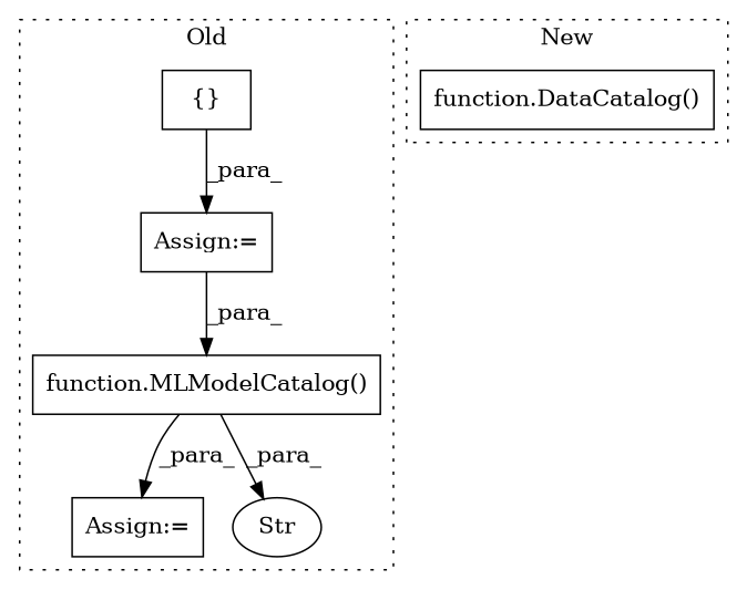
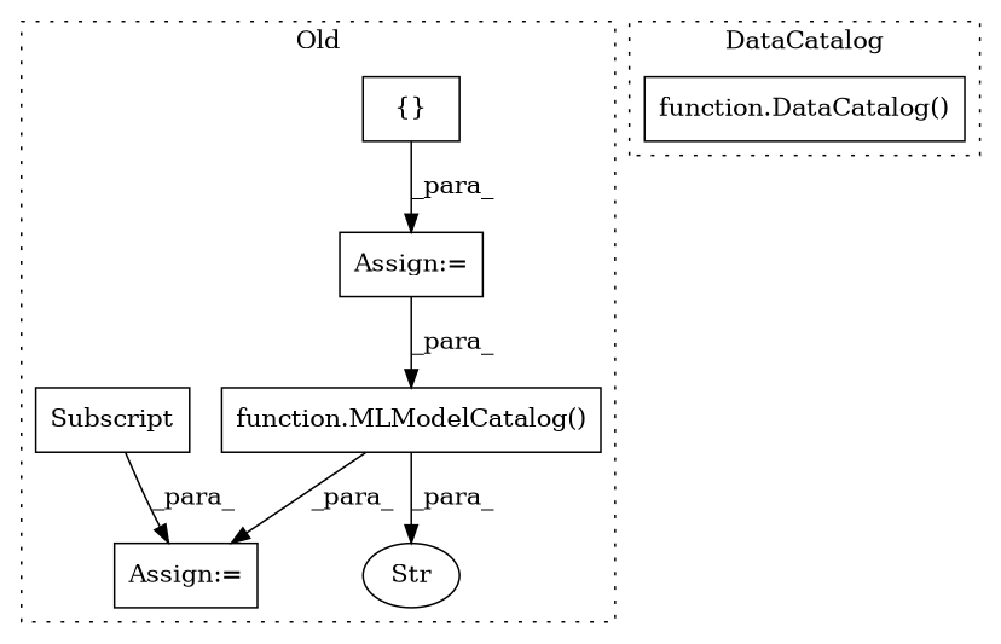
  digraph {
    node [a=68 l=3 shape=box]
    n1 [a=59 l="10,0" label="{}" s="1510,1844"]
    n2 [label="Assign:=" s=1987]
    n3 [a=75 l="15,1" label="function.MLModelCatalog()" s="1867,1914"]
    n4 [a=66 l=5 label=Str s=1888 shape=ellipse]
    n5 [label="Assign:=" s=1507]
+   n6 [a=63 l="24,0" label=Subscript s="1990,0"]
    n7 [a=75 l="12,1" label="function.DataCatalog()" s="908,929"]
    subgraph cluster_1 {
      label=Old
      style=dotted
      n1
      n2
      n3
      n4
      n5
+     n6
    }
    subgraph cluster_2 {
-     label=New
+     label=DataCatalog
      style=dotted
      n7
    }
    n1 -> n5 [label=_para_]
    n3 -> n2 [label=_para_]
    n3 -> n4 [label=_para_]
    n5 -> n3 [label=_para_]
+   n6 -> n2 [label=_para_]
  }
